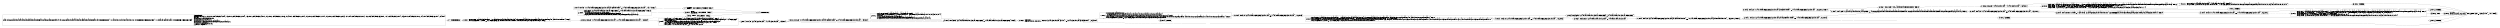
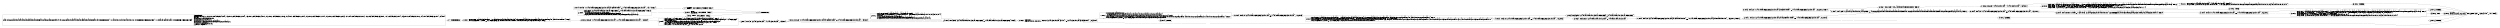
  digraph {
    rankdir=LR
    node [shape=record]
    n1 [label="{0\:\ ?|MTH_ENTER_BLOCK\l}"]
    n2 [label="{2\:\ 0x0000|0x0000: INVOKE  (r0 I:android.view.ViewParent) = (r10 I:android.view.View A[D('sheet' android.view.View)]) type: VIRTUAL call: android.view.View.getParent():android.view.ViewParent A[MD:():android.view.ViewParent (c)] (LINE:84)\l0x0004: INSTANCE_OF  (r1 I:boolean) = (r0 I:??[OBJECT, ARRAY] A[D('viewParent' android.view.ViewParent)]) androidx.coordinatorlayout.widget.CoordinatorLayout  (LINE:85)\l}"]
    n3 [label="{3\:\ 0x0006|0x0006: IF  (r1 I:??[int, boolean, OBJECT, ARRAY, byte, short, char]) != (0 ??[int, boolean, OBJECT, ARRAY, byte, short, char])  \-\> B:5:0x0009 \l}"]
    n4 [label="{4\:\ 0x0008|RETURN\l|0x0008: RETURN    (LINE:86)\l}"]
    n5 [label="{5\:\ 0x0009|0x0009: MOVE  (r1 I:??[OBJECT, ARRAY]) = (r0 I:??[OBJECT, ARRAY] A[D('viewParent' android.view.ViewParent)])  (LINE:89)\l0x000a: CHECK_CAST (r1 I:androidx.coordinatorlayout.widget.CoordinatorLayout) = (androidx.coordinatorlayout.widget.CoordinatorLayout) (r1 I:??[OBJECT, ARRAY]) \l0x000c: INVOKE  (r2 I:int) = \l  (r1 I:androidx.coordinatorlayout.widget.CoordinatorLayout A[D('parent' androidx.coordinatorlayout.widget.CoordinatorLayout)])\l type: VIRTUAL call: androidx.coordinatorlayout.widget.CoordinatorLayout.getChildCount():int A[MD:():int (c)] (LINE:90)\l0x0010: SGET  (r3 I:int) =  android.os.Build.VERSION.SDK_INT int  (LINE:91)\l0x0012: CONST  (r4 I:??[int, float, short, byte, char]) = (16 ??[int, float, short, byte, char]) \l}"]
    n6 [label="{1\:\ ?|MTH_EXIT_BLOCK\l}"]
    n7 [label="{6\:\ 0x0014|0x0014: IF  (r3 I:??[int, byte, short, char]) \< (r4 I:??[int, byte, short, char])  \-\> B:9:0x001f \l}"]
    n8 [label="{7\:\ 0x0016|0x0016: IF  (r11 I:??[int, boolean, OBJECT, ARRAY, byte, short, char] A[D('expanded' boolean)]) == (0 ??[int, boolean, OBJECT, ARRAY, byte, short, char])  \-\> B:9:0x001f \l}"]
    n9 [label="{9\:\ 0x001f|0x001f: CONST  (r3 I:??[int, float, boolean, short, byte, char, OBJECT, ARRAY]) = (0 ??[int, float, boolean, short, byte, char, OBJECT, ARRAY])  (LINE:95)\l}"]
    n10 [label="{8\:\ 0x0018|0x0018: NEW_INSTANCE  (r3 I:java.util.HashMap) =  java.util.HashMap  (LINE:92)\l0x001a: INVOKE  (r3 I:java.util.HashMap), (r2 I:int A[D('childCount' int)]) type: DIRECT call: java.util.HashMap.\<init\>(int):void A[MD:(int):void (c)]\l0x001d: IPUT  \l  (r3 I:java.util.Map\<android.view.View, java.lang.Integer\>)\l  (r9 I:com.google.android.material.transformation.FabTransformationSheetBehavior)\l com.google.android.material.transformation.FabTransformationSheetBehavior.importantForAccessibilityMap java.util.Map \l}"]
    n11 [label="{10\:\ 0x0020|LOOP_START\lLOOP:0: B:10:0x0020\-\>B:30:0x0076\l|0x0020: IF  (r3 I:??[int, byte, short, char] A[D('i' int)]) \>= (r2 I:??[int, byte, short, char] A[D('childCount' int)])  \-\> B:34:0x0079 \l}"]
    n12 [label="{11\:\ 0x0022|0x0022: INVOKE  (r5 I:android.view.View) = \l  (r1 I:androidx.coordinatorlayout.widget.CoordinatorLayout A[D('parent' androidx.coordinatorlayout.widget.CoordinatorLayout)])\l  (r3 I:int A[D('i' int)])\l type: VIRTUAL call: androidx.coordinatorlayout.widget.CoordinatorLayout.getChildAt(int):android.view.View A[MD:(int):android.view.View (c)] (LINE:96)\l0x0027: INVOKE  (r6 I:android.view.ViewGroup$LayoutParams) = (r5 I:android.view.View A[D('child' android.view.View)]) type: VIRTUAL call: android.view.View.getLayoutParams():android.view.ViewGroup$LayoutParams A[MD:():android.view.ViewGroup$LayoutParams (c)] (LINE:100)\l0x002b: INSTANCE_OF  (r6 I:boolean) = (r6 I:??[OBJECT, ARRAY]) androidx.coordinatorlayout.widget.CoordinatorLayout$LayoutParams \l}"]
    n13 [label="{34\:\ 0x0079|SYNTHETIC\l}"]
    n14 [label="{12\:\ 0x002d|0x002d: IF  (r6 I:??[int, boolean, OBJECT, ARRAY, byte, short, char]) == (0 ??[int, boolean, OBJECT, ARRAY, byte, short, char])  \-\> B:16:0x003f \l}"]
    n15 [label="{13\:\ 0x002f|0x002f: INVOKE  (r6 I:android.view.ViewGroup$LayoutParams) = (r5 I:android.view.View A[D('child' android.view.View)]) type: VIRTUAL call: android.view.View.getLayoutParams():android.view.ViewGroup$LayoutParams A[MD:():android.view.ViewGroup$LayoutParams (c)] (LINE:101)\l0x0033: CHECK_CAST (r6 I:androidx.coordinatorlayout.widget.CoordinatorLayout$LayoutParams) = (androidx.coordinatorlayout.widget.CoordinatorLayout$LayoutParams) (r6 I:??[OBJECT, ARRAY]) \l0x0035: INVOKE  (r6 I:androidx.coordinatorlayout.widget.CoordinatorLayout$Behavior) = (r6 I:androidx.coordinatorlayout.widget.CoordinatorLayout$LayoutParams) type: VIRTUAL call: androidx.coordinatorlayout.widget.CoordinatorLayout.LayoutParams.getBehavior():androidx.coordinatorlayout.widget.CoordinatorLayout$Behavior A[MD:():androidx.coordinatorlayout.widget.CoordinatorLayout$Behavior (m)]\l0x0039: INSTANCE_OF  (r6 I:boolean) = (r6 I:??[OBJECT, ARRAY]) com.google.android.material.transformation.FabTransformationScrimBehavior \l}"]
    n16 [label="{16\:\ 0x003f|0x003f: CONST  (r6 I:??[int, float, boolean, short, byte, char, OBJECT, ARRAY]) = (0 ??[int, float, boolean, short, byte, char, OBJECT, ARRAY]) \l}"]
    n17 [label="{14\:\ 0x003b|0x003b: IF  (r6 I:??[int, boolean, OBJECT, ARRAY, byte, short, char]) == (0 ??[int, boolean, OBJECT, ARRAY, byte, short, char])  \-\> B:16:0x003f \l}"]
    n18 [label="{17\:\ 0x0040|0x0040: IF  (r5 I:??[int, boolean, OBJECT, ARRAY, byte, short, char] A[D('child' android.view.View)]) == (r10 I:??[int, boolean, OBJECT, ARRAY, byte, short, char] A[D('sheet' android.view.View)])  \-\> B:36:0x0076  (LINE:103)\l}"]
    n19 [label="{15\:\ 0x003d|0x003d: CONST  (r6 I:??[boolean, int, float, short, byte, char]) = (1 ??[boolean, int, float, short, byte, char]) \l}"]
    n20 [label="{18\:\ 0x0042|0x0042: IF  (r6 I:??[int, boolean, OBJECT, ARRAY, byte, short, char] A[D('hasScrimBehavior' boolean)]) == (0 ??[int, boolean, OBJECT, ARRAY, byte, short, char])  \-\> B:20:0x0045 \l}"]
    n21 [label="{36\:\ 0x0076|SYNTHETIC\l}"]
    n22 [label="{40\:\ 0x0076|SYNTHETIC\l}"]
    n23 [label="{21\:\ 0x0047|0x0047: IGET  (r7 I:java.util.Map\<android.view.View, java.lang.Integer\>) = (r9 I:com.google.android.material.transformation.FabTransformationSheetBehavior) com.google.android.material.transformation.FabTransformationSheetBehavior.importantForAccessibilityMap java.util.Map  (LINE:108)\l}"]
    n24 [label="{30\:\ 0x0076|LOOP_END\lLOOP:0: B:10:0x0020\-\>B:30:0x0076\l|0x0076: ARITH  (r3 I:int) = (r3 I:int A[D('i' int)]) + (1 int)  (LINE:95)\l}"]
    n25 [label="{20\:\ 0x0045|0x0045: IF  (r11 I:??[int, boolean, OBJECT, ARRAY, byte, short, char] A[D('expanded' boolean)]) != (0 ??[int, boolean, OBJECT, ARRAY, byte, short, char])  \-\> B:26:0x0061  (LINE:107)\l}"]
    n26 [label="{26\:\ 0x0061|0x0061: SGET  (r7 I:int) =  android.os.Build.VERSION.SDK_INT int  (LINE:115)\l}"]
    n27 [label="{22\:\ 0x0049|0x0049: IF  (r7 I:??[int, boolean, OBJECT, ARRAY, byte, short, char]) == (0 ??[int, boolean, OBJECT, ARRAY, byte, short, char])  \-\> B:37:0x0076 \l}"]
    n28 [label="{27\:\ 0x0063|0x0063: IF  (r7 I:??[int, byte, short, char]) \< (r4 I:??[int, byte, short, char])  \-\> B:29:0x0072 \l}"]
    n29 [label="{23\:\ 0x004b|0x004b: INVOKE  (r7 I:boolean) = (r7 I:java.util.Map), (r5 I:java.lang.Object A[D('child' android.view.View)]) type: INTERFACE call: java.util.Map.containsKey(java.lang.Object):boolean A[MD:(java.lang.Object):boolean (c)] (LINE:109)\l}"]
-   n30 [label="{37\:\ 0x0076|SYNTHETIC\l}"]
+   n30 [label="{37\:\ 0x0076|VIRTUAL\l}"]
    n31 [label="{24\:\ 0x004f|0x004f: IF  (r7 I:??[int, boolean, OBJECT, ARRAY, byte, short, char]) == (0 ??[int, boolean, OBJECT, ARRAY, byte, short, char])  \-\> B:38:0x0076 \l}"]
    n32 [label="{25\:\ 0x0051|0x0051: IGET  (r7 I:java.util.Map\<android.view.View, java.lang.Integer\>) = (r9 I:com.google.android.material.transformation.FabTransformationSheetBehavior) com.google.android.material.transformation.FabTransformationSheetBehavior.importantForAccessibilityMap java.util.Map  (LINE:111)\l0x0053: INVOKE  (r7 I:java.lang.Object) = (r7 I:java.util.Map), (r5 I:java.lang.Object A[D('child' android.view.View)]) type: INTERFACE call: java.util.Map.get(java.lang.Object):java.lang.Object A[MD:(java.lang.Object):V (c)]\l0x0057: CHECK_CAST (r7 I:java.lang.Integer) = (java.lang.Integer) (r7 I:??[OBJECT, ARRAY]) \l0x0059: INVOKE  (r7 I:int) = (r7 I:java.lang.Integer) type: VIRTUAL call: java.lang.Integer.intValue():int A[MD:():int (c)]\l0x005d: INVOKE  (r5 I:android.view.View A[D('child' android.view.View)]), (r7 I:int) type: STATIC call: androidx.core.view.ViewCompat.setImportantForAccessibility(android.view.View, int):void A[MD:(android.view.View, int):void (m)]\l}"]
    n33 [label="{38\:\ 0x0076|SYNTHETIC\l}"]
    n34 [label="{39\:\ 0x0076|LINE\l}"]
    n35 [label="{28\:\ 0x0065|0x0065: IGET  (r7 I:java.util.Map\<android.view.View, java.lang.Integer\>) = (r9 I:com.google.android.material.transformation.FabTransformationSheetBehavior) com.google.android.material.transformation.FabTransformationSheetBehavior.importantForAccessibilityMap java.util.Map  (LINE:116)\l0x0067: INVOKE  (r8 I:int) = (r5 I:android.view.View A[D('child' android.view.View)]) type: VIRTUAL call: android.view.View.getImportantForAccessibility():int A[MD:():int (c)]\l0x006b: INVOKE  (r8 I:java.lang.Integer) = (r8 I:int) type: STATIC call: java.lang.Integer.valueOf(int):java.lang.Integer A[MD:(int):java.lang.Integer (c)]\l0x006f: INVOKE  (r7 I:java.util.Map), (r5 I:java.lang.Object A[D('child' android.view.View)]), (r8 I:java.lang.Object) type: INTERFACE call: java.util.Map.put(java.lang.Object, java.lang.Object):java.lang.Object A[MD:(K, V):V (c)]\l}"]
    n36 [label="{29\:\ 0x0072|0x0072: CONST  (r7 I:??[int, float, short, byte, char]) = (4 ??[int, float, short, byte, char])  (LINE:119)\l0x0073: INVOKE  (r5 I:android.view.View A[D('child' android.view.View)]), (r7 I:int) type: STATIC call: androidx.core.view.ViewCompat.setImportantForAccessibility(android.view.View, int):void A[MD:(android.view.View, int):void (m)]\l}"]
    n37 [label="{35\:\ 0x0076|SYNTHETIC\l}"]
    n38 [label="{31\:\ 0x0079|0x0079: IF  (r11 I:??[int, boolean, OBJECT, ARRAY, byte, short, char] A[D('expanded' boolean)]) != (0 ??[int, boolean, OBJECT, ARRAY, byte, short, char])  \-\> B:41:?  (LINE:124)\l}"]
    n39 [label="{41\:\ ?|SYNTHETIC\lRETURN\l|0x007e: RETURN   A[SYNTHETIC] (LINE:127)\l}"]
    n40 [label="{32\:\ 0x007b|0x007b: CONST  (r3 I:??[int, float, boolean, short, byte, char, OBJECT, ARRAY]) = (0 ??[int, float, boolean, short, byte, char, OBJECT, ARRAY])  (LINE:125)\l0x007c: IPUT  \l  (r3 I:java.util.Map\<android.view.View, java.lang.Integer\>)\l  (r9 I:com.google.android.material.transformation.FabTransformationSheetBehavior)\l com.google.android.material.transformation.FabTransformationSheetBehavior.importantForAccessibilityMap java.util.Map \l}"]
    n41 [label="{33\:\ 0x007e|RETURN\lORIG_RETURN\l|0x007e: RETURN    (LINE:127)\l}"]
    n42 [label="{private void com.google.android.material.transformation.FabTransformationSheetBehavior.updateImportantForAccessibility((r9 'this' I:com.google.android.material.transformation.FabTransformationSheetBehavior A[IMMUTABLE_TYPE, THIS]), (r10 I:android.view.View A[D('sheet' android.view.View), IMMUTABLE_TYPE, METHOD_ARGUMENT]), (r11 I:boolean A[D('expanded' boolean), IMMUTABLE_TYPE, METHOD_ARGUMENT]))  | USE_LINES_HINTS\lBACK_EDGE: B:30:0x0076 \-\> B:10:0x0020, CROSS_EDGE: B:24:0x004f \-\> B:30:0x0076, CROSS_EDGE: B:22:0x0049 \-\> B:30:0x0076, CROSS_EDGE: B:29:0x0072 \-\> B:30:0x0076, CROSS_EDGE: B:27:0x0063 \-\> B:29:0x0072, CROSS_EDGE: B:18:0x0042 \-\> B:30:0x0076, CROSS_EDGE: B:17:0x0040 \-\> B:30:0x0076, CROSS_EDGE: B:16:0x003f \-\> B:17:0x0040, CROSS_EDGE: B:12:0x002d \-\> B:16:0x003f, CROSS_EDGE: B:33:0x007e \-\> B:1:?, CROSS_EDGE: B:31:0x0079 \-\> B:33:0x007e, CROSS_EDGE: B:7:0x0016 \-\> B:9:0x001f, CROSS_EDGE: B:6:0x0014 \-\> B:9:0x001f\lDebug Info:\l  0x0026\-0x0076: r5 'child' Landroid\/view\/View;\l  0x0040\-0x0076: r6 'hasScrimBehavior' Z\l  0x0020\-0x0079: r3 'i' I\l  0x0004\-0x007e: r0 'viewParent' Landroid\/view\/ViewParent;\l  0x000c\-0x007e: r1 'parent' Landroidx\/coordinatorlayout\/widget\/CoordinatorLayout;\l  0x0010\-0x007e: r2 'childCount' I\l  \-1 \-0x007e: r10 'sheet' Landroid\/view\/View;\l  \-1 \-0x007e: r11 'expanded' Z\l}"]
    n1 -> n2
    n2 -> n3
    n3 -> n4 [style=dashed]
    n3 -> n5
    n4 -> n6
    n5 -> n7
    n7 -> n8 [style=dashed]
    n7 -> n9
    n8 -> n9
    n8 -> n10 [style=dashed]
    n9 -> n11
    n10 -> n9
    n11 -> n12 [style=dashed]
    n11 -> n13
    n12 -> n14
    n14 -> n15 [style=dashed]
    n14 -> n16
    n15 -> n17
    n16 -> n18
    n17 -> n16
    n17 -> n19 [style=dashed]
    n18 -> n20 [style=dashed]
    n18 -> n21
    n19 -> n18
    n20 -> n22 [style=dashed]
    n20 -> n23
    n21 -> n24
    n22 -> n24
    n23 -> n27
    n24 -> n11
    n25 -> n23 [style=dashed]
    n25 -> n26
    n26 -> n28
    n27 -> n29 [style=dashed]
    n27 -> n30
    n28 -> n35 [style=dashed]
    n28 -> n36
    n29 -> n31
    n30 -> n24
    n31 -> n32 [style=dashed]
    n31 -> n33
    n32 -> n34
    n33 -> n24
    n34 -> n24
    n35 -> n36
    n36 -> n37
    n37 -> n24
    n38 -> n39
    n39 -> n6
    n40 -> n41
    n41 -> n6
    n42 -> n1
  }
